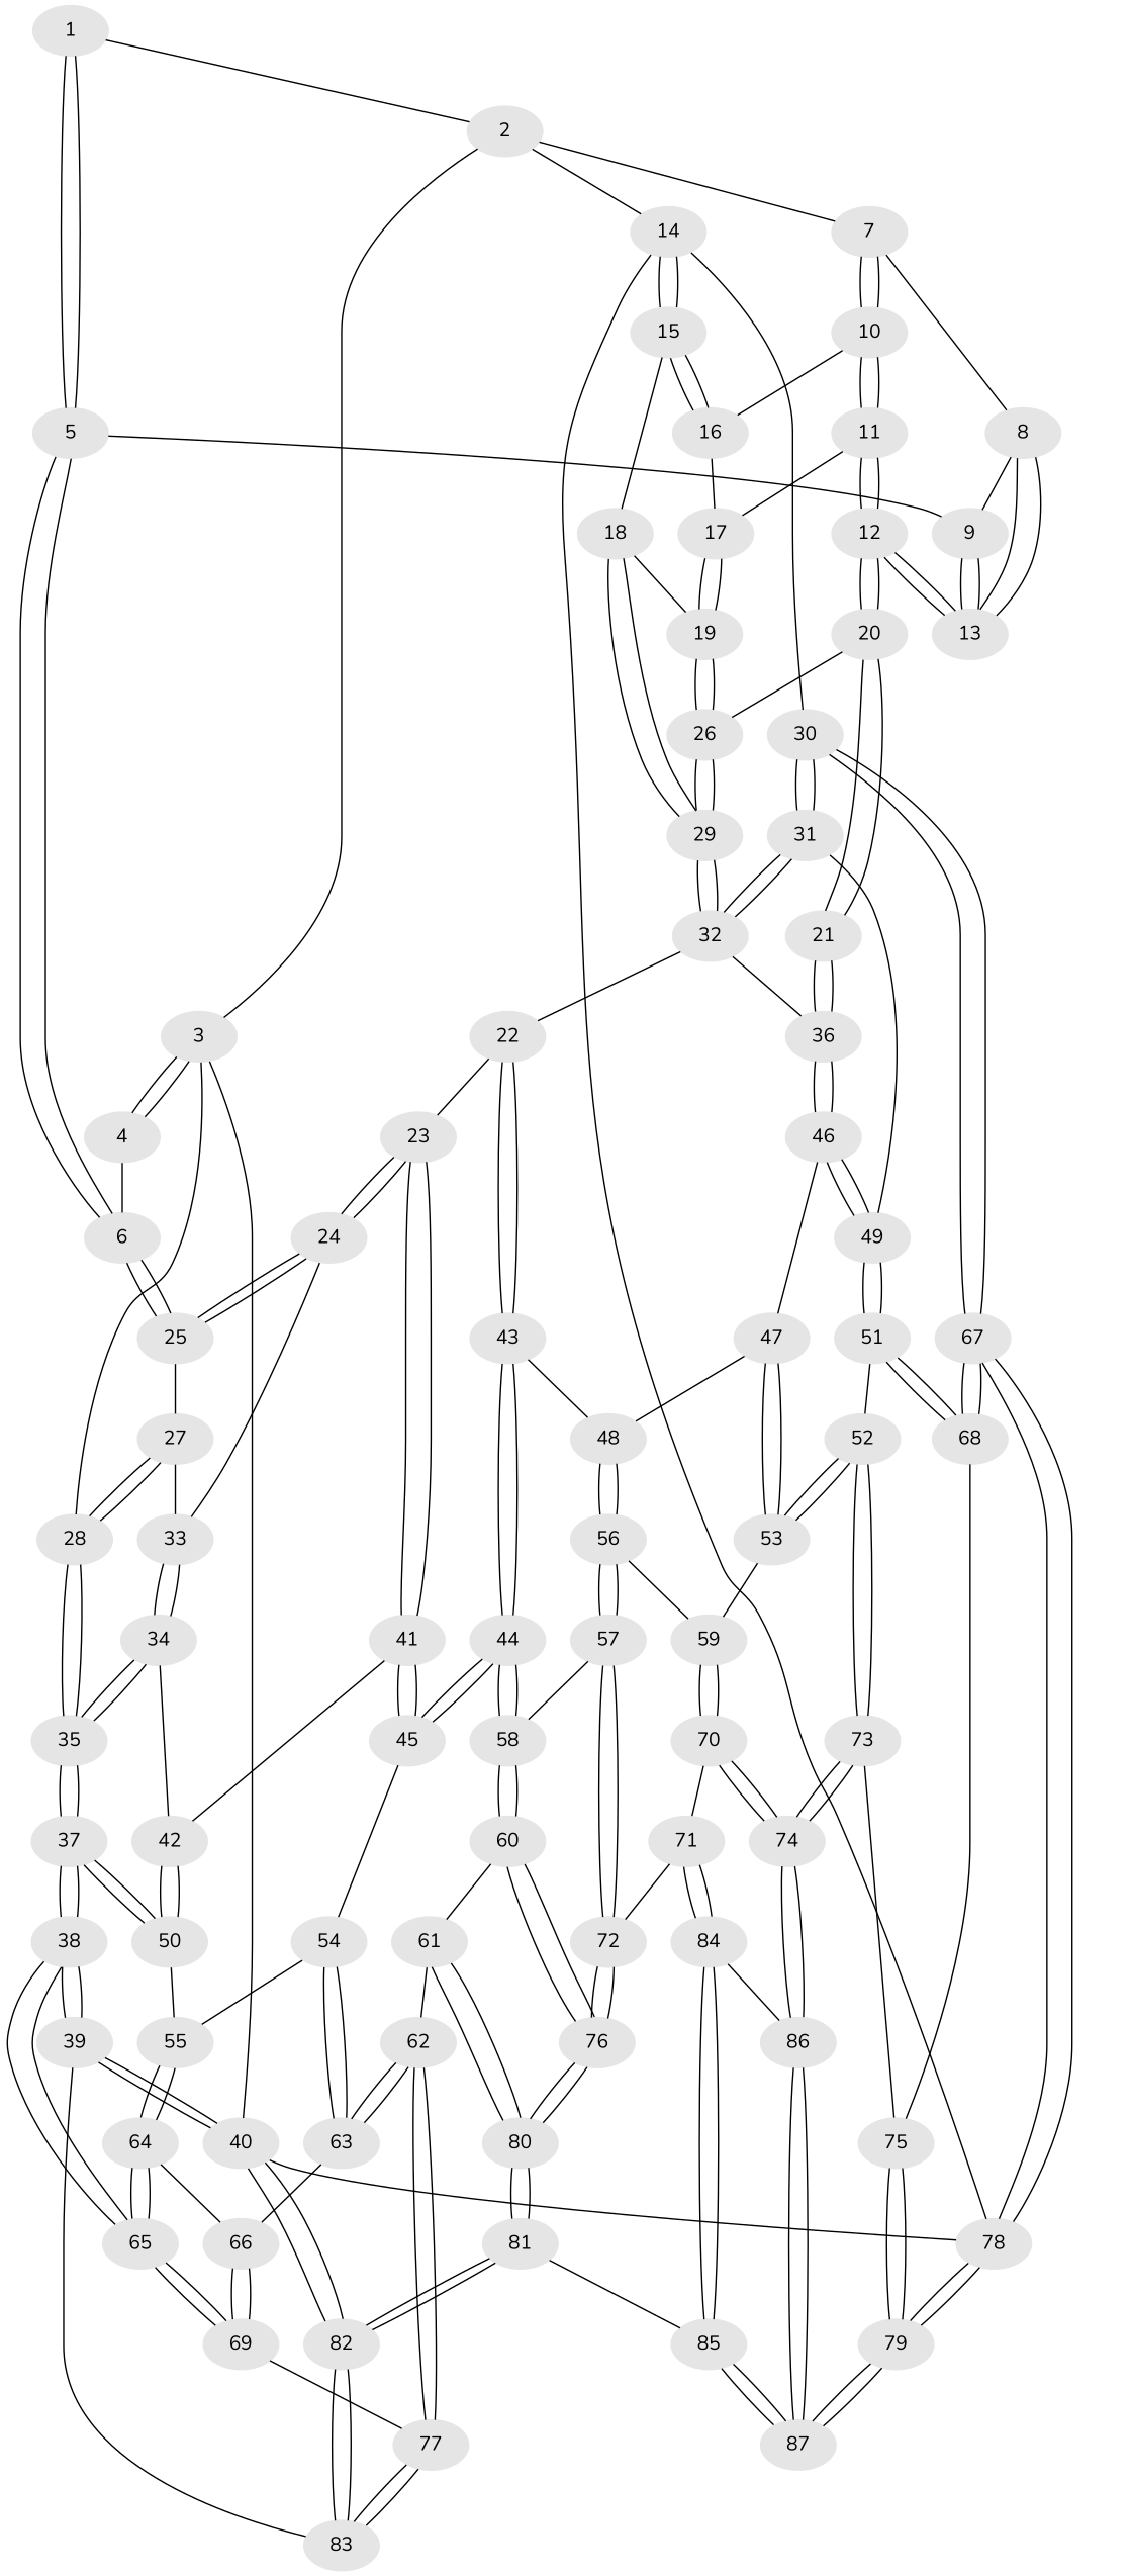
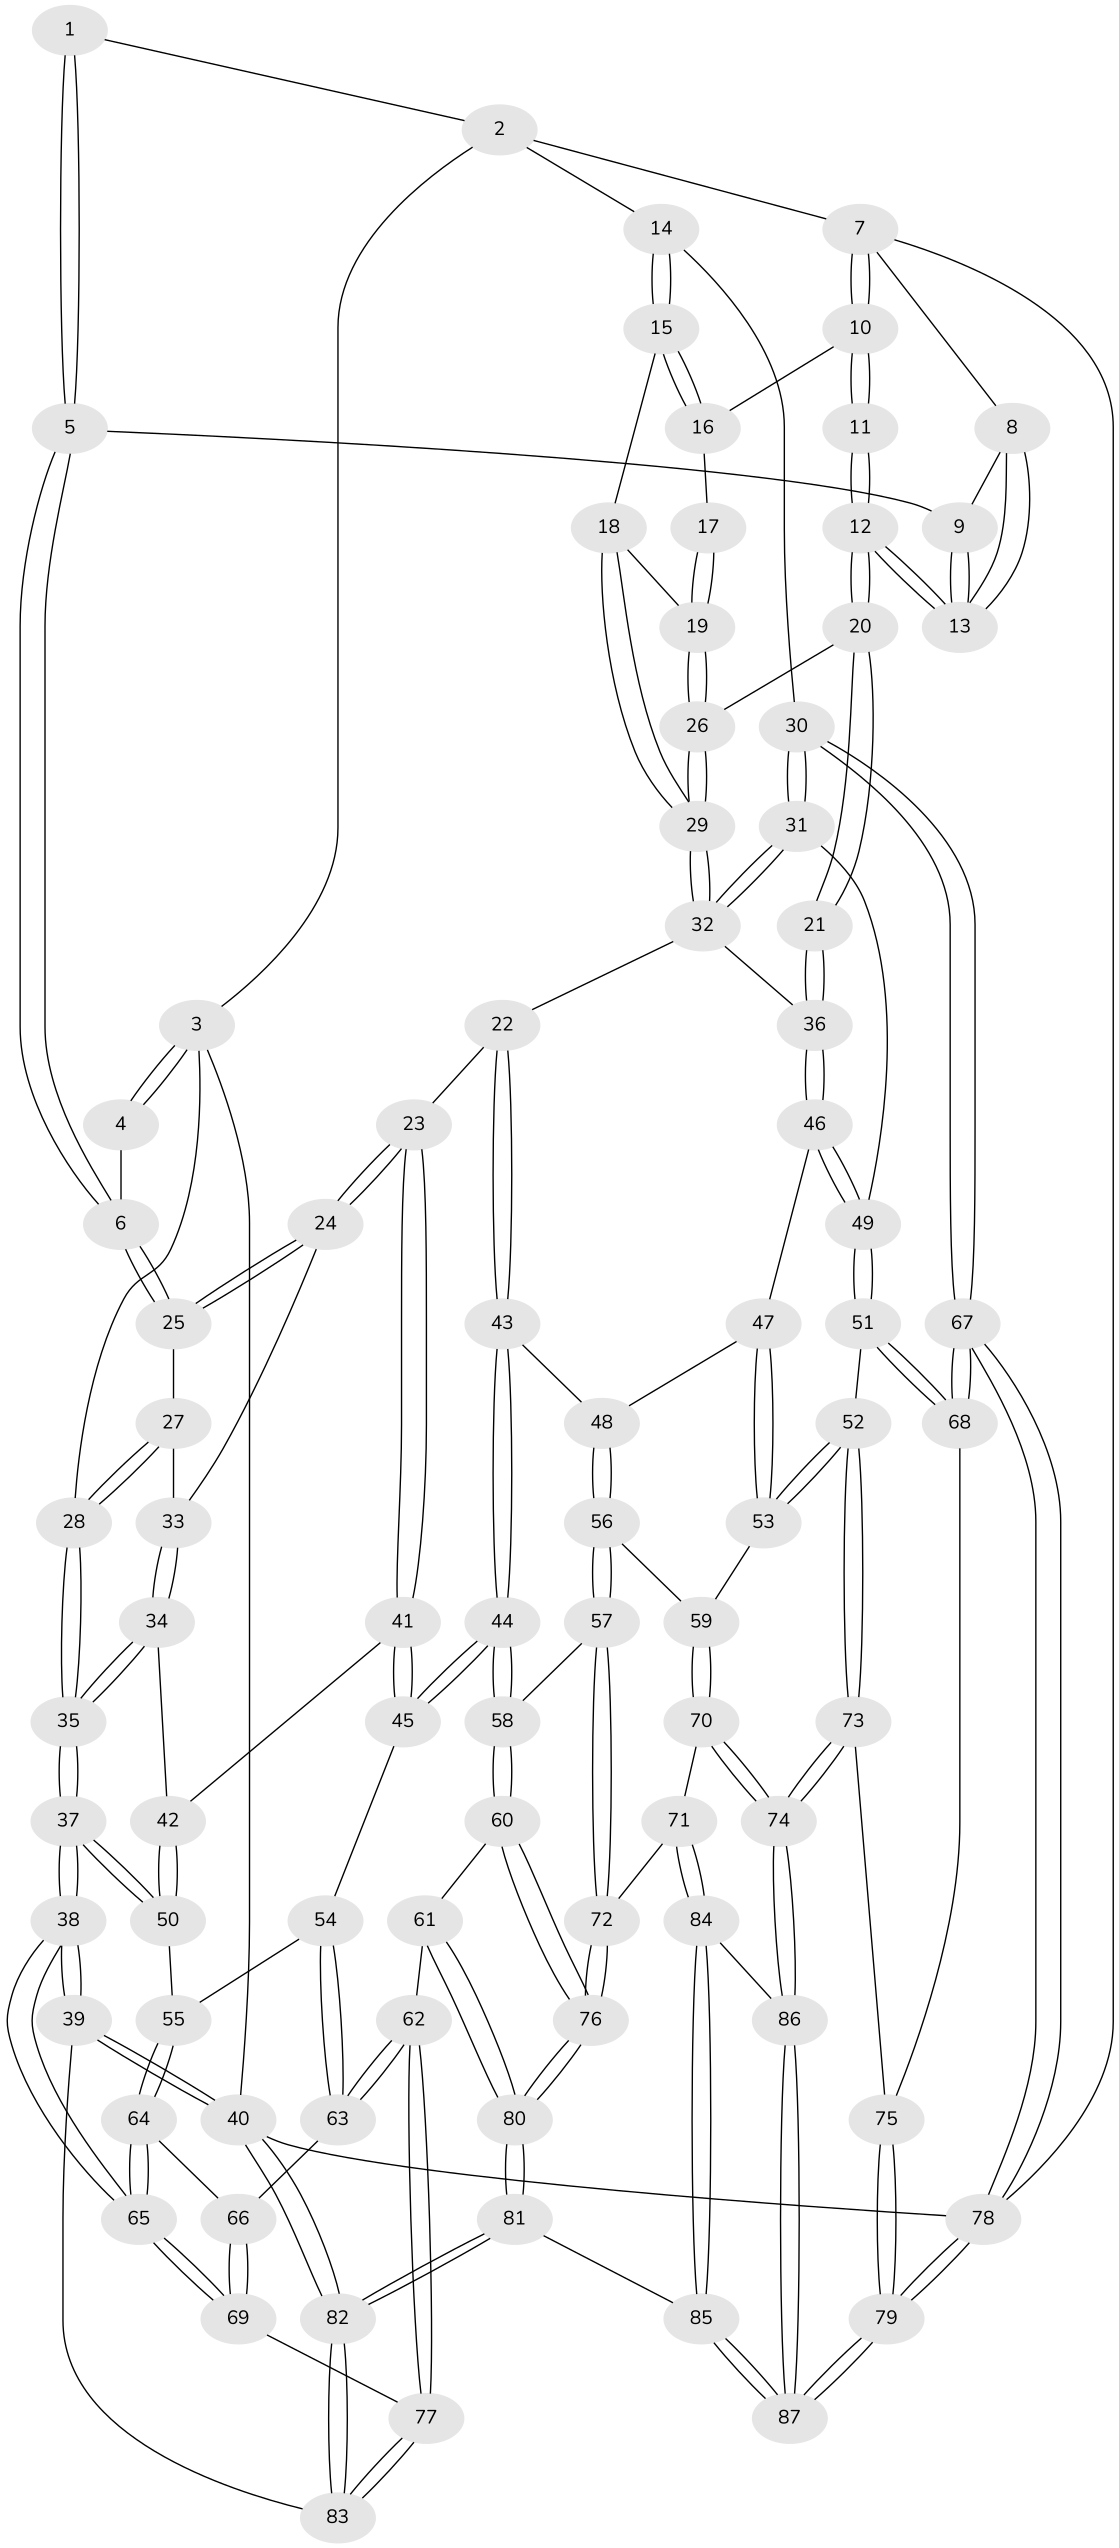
  graph {
    fontname=Nunito
    node [color=gray90 fontname=Nunito style=filled]
    edge [fontname=Nunito]
    1
    2
    5
    3
    7
    14
    6
    9
    4
    28
    40
    8
    10
    15
    30
    78
    35
    82
    25
    13
    27
    11
    16
    12
    17
    20
    19
    26
    21
    18
    31
    67
    79
    29
    32
    36
    22
    23
    43
    46
    24
    41
    44
    48
    33
    42
    45
    34
    37
    49
    68
    51
    50
    38
    47
    39
    65
    55
    83
    69
    54
    58
    56
    60
    63
    53
    59
    57
    52
    64
    73
    75
    74
    70
    66
    72
    76
    61
    71
    62
    80
    77
    81
    84
    86
    85
    87
    1 -- 2
    1 -- 5
    1 -- 5
    2 -- 3
    2 -- 7
    2 -- 14
    5 -- 6
    5 -- 6
    5 -- 9
    3 -- 4
    3 -- 4
    3 -- 28
    3 -- 40
    7 -- 8
    7 -- 10
    7 -- 10
    14 -- 15
    14 -- 15
    14 -- 30
-   14 -- 78
+   7 -- 78
    6 -- 25
    6 -- 25
    9 -- 13
    9 -- 13
    4 -- 6
    28 -- 35
    28 -- 35
    40 -- 78
    40 -- 82
    40 -- 82
    8 -- 9
    8 -- 13
    8 -- 13
    10 -- 11
    10 -- 11
    10 -- 16
    15 -- 16
    15 -- 16
    15 -- 18
    30 -- 31
    30 -- 31
    30 -- 67
    30 -- 67
    78 -- 79
    78 -- 79
    35 -- 37
    35 -- 37
    82 -- 83
    82 -- 83
    25 -- 27
    27 -- 28
    27 -- 28
    27 -- 33
    11 -- 12
    11 -- 12
-   11 -- 17
    16 -- 17
    12 -- 13
    12 -- 13
    12 -- 20
    12 -- 20
    17 -- 19
    17 -- 19
    20 -- 26
    20 -- 21
    20 -- 21
    19 -- 26
    19 -- 26
    26 -- 29
    26 -- 29
    21 -- 36
    21 -- 36
    18 -- 19
    18 -- 29
    18 -- 29
    31 -- 32
    31 -- 32
    31 -- 49
    67 -- 78
    67 -- 78
    67 -- 68
    67 -- 68
    79 -- 87
    79 -- 87
    29 -- 32
    29 -- 32
    32 -- 36
    32 -- 22
    36 -- 46
    36 -- 46
    22 -- 23
    22 -- 43
    22 -- 43
    23 -- 24
    23 -- 24
    23 -- 41
    23 -- 41
    43 -- 44
    43 -- 44
    43 -- 48
    46 -- 49
    46 -- 49
    46 -- 47
    24 -- 25
    24 -- 25
    24 -- 33
    41 -- 42
    41 -- 45
    41 -- 45
    44 -- 45
    44 -- 45
    44 -- 58
    44 -- 58
    48 -- 56
    48 -- 56
    33 -- 34
    33 -- 34
    42 -- 50
    42 -- 50
    45 -- 54
    34 -- 35
    34 -- 35
    34 -- 42
    37 -- 50
    37 -- 50
    37 -- 38
    37 -- 38
    49 -- 51
    49 -- 51
    68 -- 75
    51 -- 68
    51 -- 68
    51 -- 52
    50 -- 55
    38 -- 39
    38 -- 39
    38 -- 65
    38 -- 65
    47 -- 48
    47 -- 53
    47 -- 53
    39 -- 40
    39 -- 40
    39 -- 83
    65 -- 69
    65 -- 69
    55 -- 64
    55 -- 64
    69 -- 77
    54 -- 55
    54 -- 63
    54 -- 63
    58 -- 60
    58 -- 60
    56 -- 59
    56 -- 57
    56 -- 57
    60 -- 76
    60 -- 76
    60 -- 61
    63 -- 66
    53 -- 59
    59 -- 70
    59 -- 70
    57 -- 58
    57 -- 72
    57 -- 72
    52 -- 53
    52 -- 53
    52 -- 73
    52 -- 73
    64 -- 65
    64 -- 65
    64 -- 66
    73 -- 75
    73 -- 74
    73 -- 74
    75 -- 79
    75 -- 79
    74 -- 86
    74 -- 86
    70 -- 74
    70 -- 74
    70 -- 71
    66 -- 69
    66 -- 69
    72 -- 76
    72 -- 76
    76 -- 80
    76 -- 80
    61 -- 62
    61 -- 80
    61 -- 80
    71 -- 72
    71 -- 84
    71 -- 84
    62 -- 63
    62 -- 63
    62 -- 77
    62 -- 77
    80 -- 81
    80 -- 81
    77 -- 83
    77 -- 83
    81 -- 82
    81 -- 82
    81 -- 85
    84 -- 86
    84 -- 85
    84 -- 85
    86 -- 87
    86 -- 87
    85 -- 87
    85 -- 87
  }
